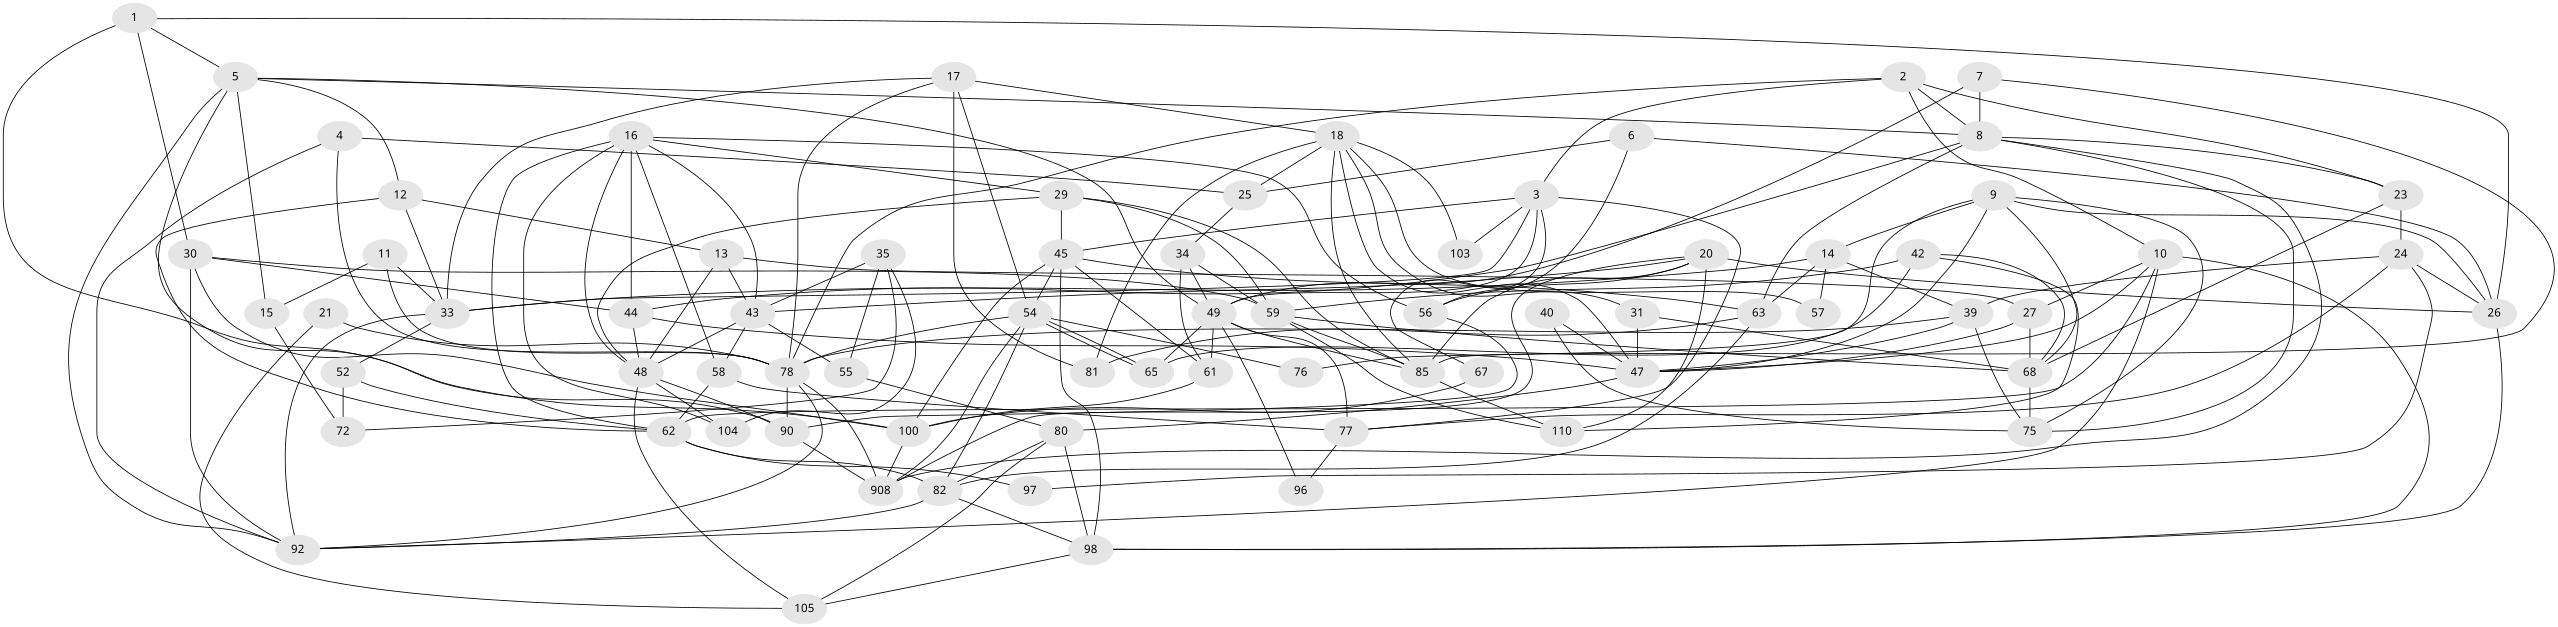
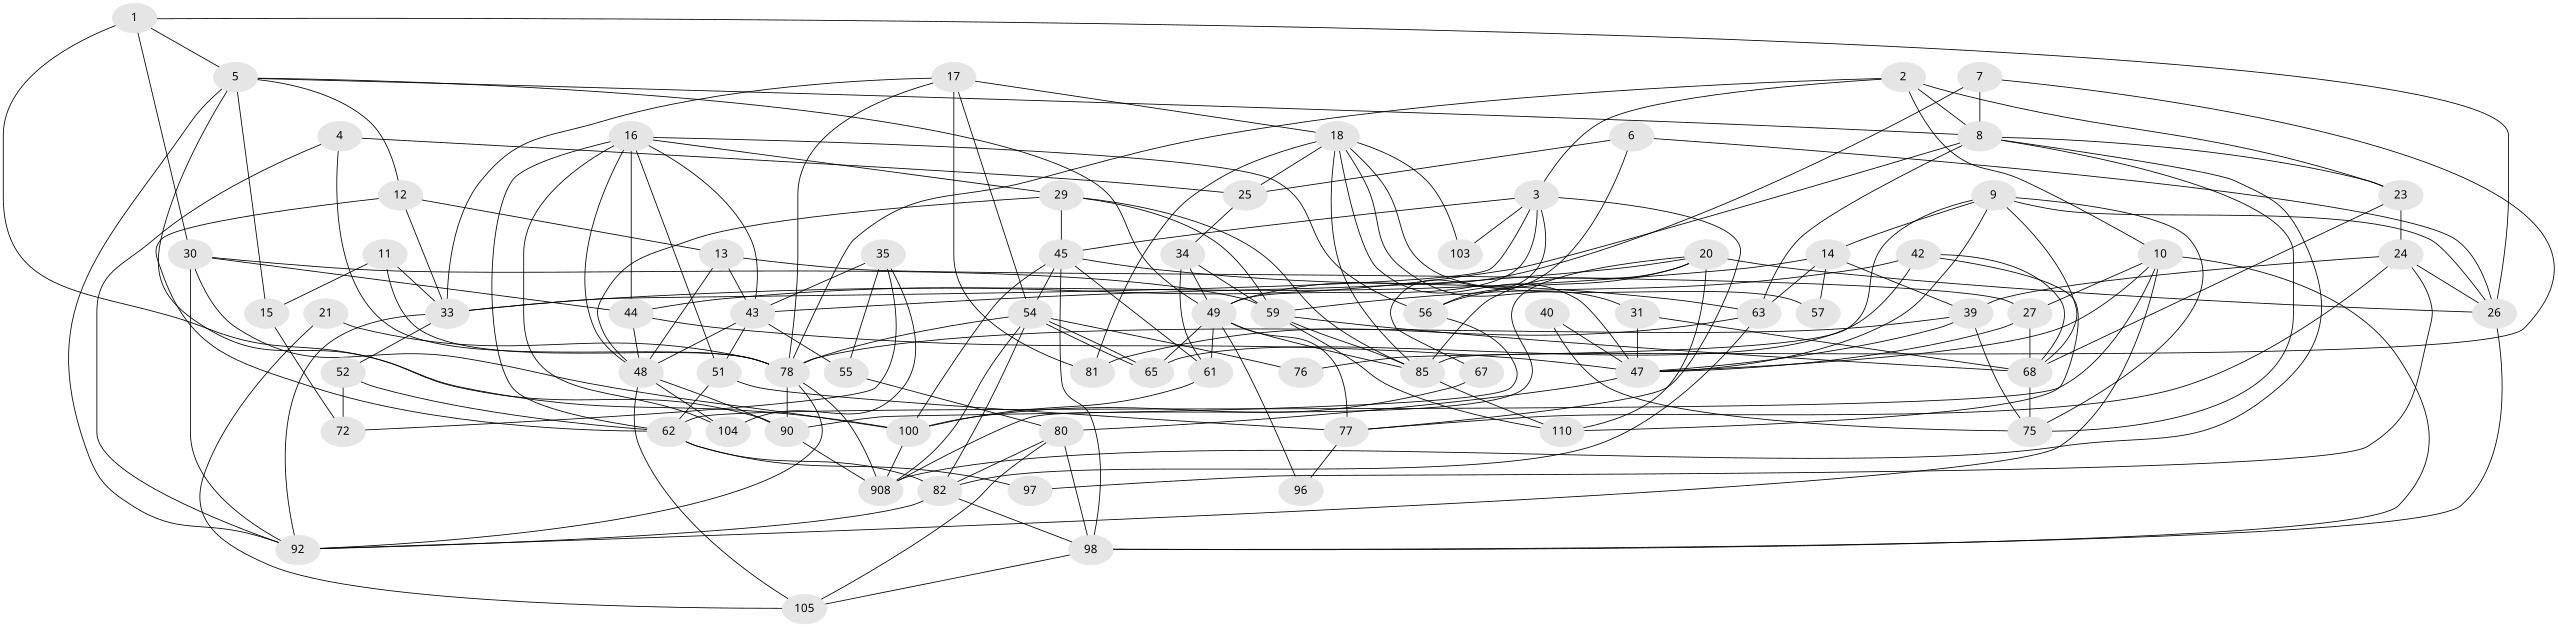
  graph {
    fontname="Noto Sans"
    node [color=gray90 fontname="Noto Sans" style=filled]
    edge [fontname="Noto Sans"]
    5 [super="+94"]
    8 [super="+19"]
    49 [super="+71"]
    92 [super="+93"]
    12 [super="+106"]
    15
    90 [super="+109"]
    1
    26 [super="+28"]
    30 [super="+60"]
    100
    98
    44
    59 [super="+73"]
    n15 [label=908 super="+113"]
    2 [super="+37"]
    3 [super="+83"]
    10 [super="+38"]
    23
    78 [super="+101"]
    33 [super="+36"]
    45 [super="+50"]
    67
    77
    103
    63
    75 [super="+99"]
    47 [super="+87"]
    27 [super="+95"]
    62 [super="+112"]
    68 [super="+91"]
    24 [super="+84"]
    52
    54 [super="+66"]
    61
    85
    65
    96
    25 [super="+102"]
    34
    4
    13 [super="+22"]
    72
    6 [super="+70"]
    56
    7 [super="+32"]
    110
    48 [super="+53"]
    81 [super="+88"]
    82
    9 [super="+58"]
    14 [super="+69"]
    76
    39
    57
    80
    97
    105
    11
    43 [super="+46"]
-   51 [label=58]
+   51
    55 [super="+64"]
    104
    16 [super="+107"]
    29 [super="+89"]
    18 [super="+41"]
    31
    17
    20 [super="+86"]
    21
    35
    40
    42 [super="+79"]
    5 -- 8
    5 -- 49
    5 -- 92
    5 -- 12
    5 -- 15
    5 -- 90
    8 -- 44
    8 -- n15
    8 -- 23
    8 -- 63
    8 -- 75
    49 -- 77
    49 -- 61
    49 -- 85
    49 -- 65
    49 -- 96
    12 -- 33
    12 -- 62
    12 -- 13
    15 -- 72
    90 -- n15
    1 -- 5
    1 -- 26
    1 -- 30
    1 -- 100
    26 -- 98
    30 -- 92
    30 -- 100
    30 -- 44
    30 -- 59
    100 -- n15
    98 -- 105
    44 -- 47
    44 -- 48
    59 -- 68
    59 -- 85
    59 -- 110
    2 -- 8
    2 -- 3
    2 -- 10
    2 -- 23
    2 -- 78
    3 -- 49
    3 -- 33
    3 -- 45
    3 -- 67
    3 -- 77
    3 -- 103
    10 -- 92
    10 -- 98
    10 -- 47
    10 -- 27
    10 -- 62
    23 -- 68
    23 -- 24
    78 -- 92
    78 -- 90
    78 -- n15
    33 -- 92
    33 -- 52
    45 -- 100
    45 -- 98
    45 -- 63
    45 -- 54
    45 -- 61
    67 -- 100
    77 -- 96
    63 -- 81
    63 -- 82
    47 -- 80
    27 -- 47
    27 -- 68 [weight=2]
    62 -- 82
    62 -- 97
    68 -- 75
    24 -- 26
    24 -- 77
    24 -- 39
    24 -- 97
    52 -- 62
    52 -- 72
    54 -- n15
    54 -- 78
    54 -- 65
    54 -- 65
    54 -- 82
    54 -- 76
    61 -- 100
    85 -- 110
    25 -- 34
    34 -- 49
    34 -- 59
    34 -- 61
    4 -- 92
    4 -- 78
    4 -- 25
    13 -- 27
    13 -- 48
    13 -- 43
    6 -- 26
    6 -- 25 [weight=2]
    6 -- 56
    56 -- 90
    7 -- 8
    7 -- 49
    7 -- 85
    48 -- 90
    48 -- 105
    48 -- 104
    82 -- 92
    82 -- 98
    9 -- 26
    9 -- 75
    9 -- 47
    9 -- 68
    9 -- 14
    9 -- 76
    14 -- 33
    14 -- 63
    14 -- 39
    14 -- 57
    39 -- 78
    39 -- 75
    39 -- 47
    80 -- 98
    80 -- 82
    80 -- 105
    11 -- 15
    11 -- 78
    11 -- 33
    43 -- 48
    43 -- 51
    43 -- 55
    51 -- 77
    51 -- 62
    55 -- 80
    16 -- 44
    16 -- 62
    16 -- 56
    16 -- 48
    16 -- 43
    16 -- 51
    16 -- 104
    16 -- 29
    29 -- 59
    29 -- 45
    29 -- 85
    29 -- 48
    18 -- 103
    18 -- 47
    18 -- 85
    18 -- 25
    18 -- 81
    18 -- 57
    18 -- 31
    31 -- 47 [weight=2]
    31 -- 68
    17 -- 78
    17 -- 33
    17 -- 54
    17 -- 81
    17 -- 18
    20 -- 26
    20 -- n15
    20 -- 85
    20 -- 56
    20 -- 110
    20 -- 43
    21 -- 78
    21 -- 105
    35 -- 72
    35 -- 43
    35 -- 55
    35 -- 104
    40 -- 75
    40 -- 47
    42 -- 59
    42 -- 68
    42 -- 65
    42 -- 110
  }
